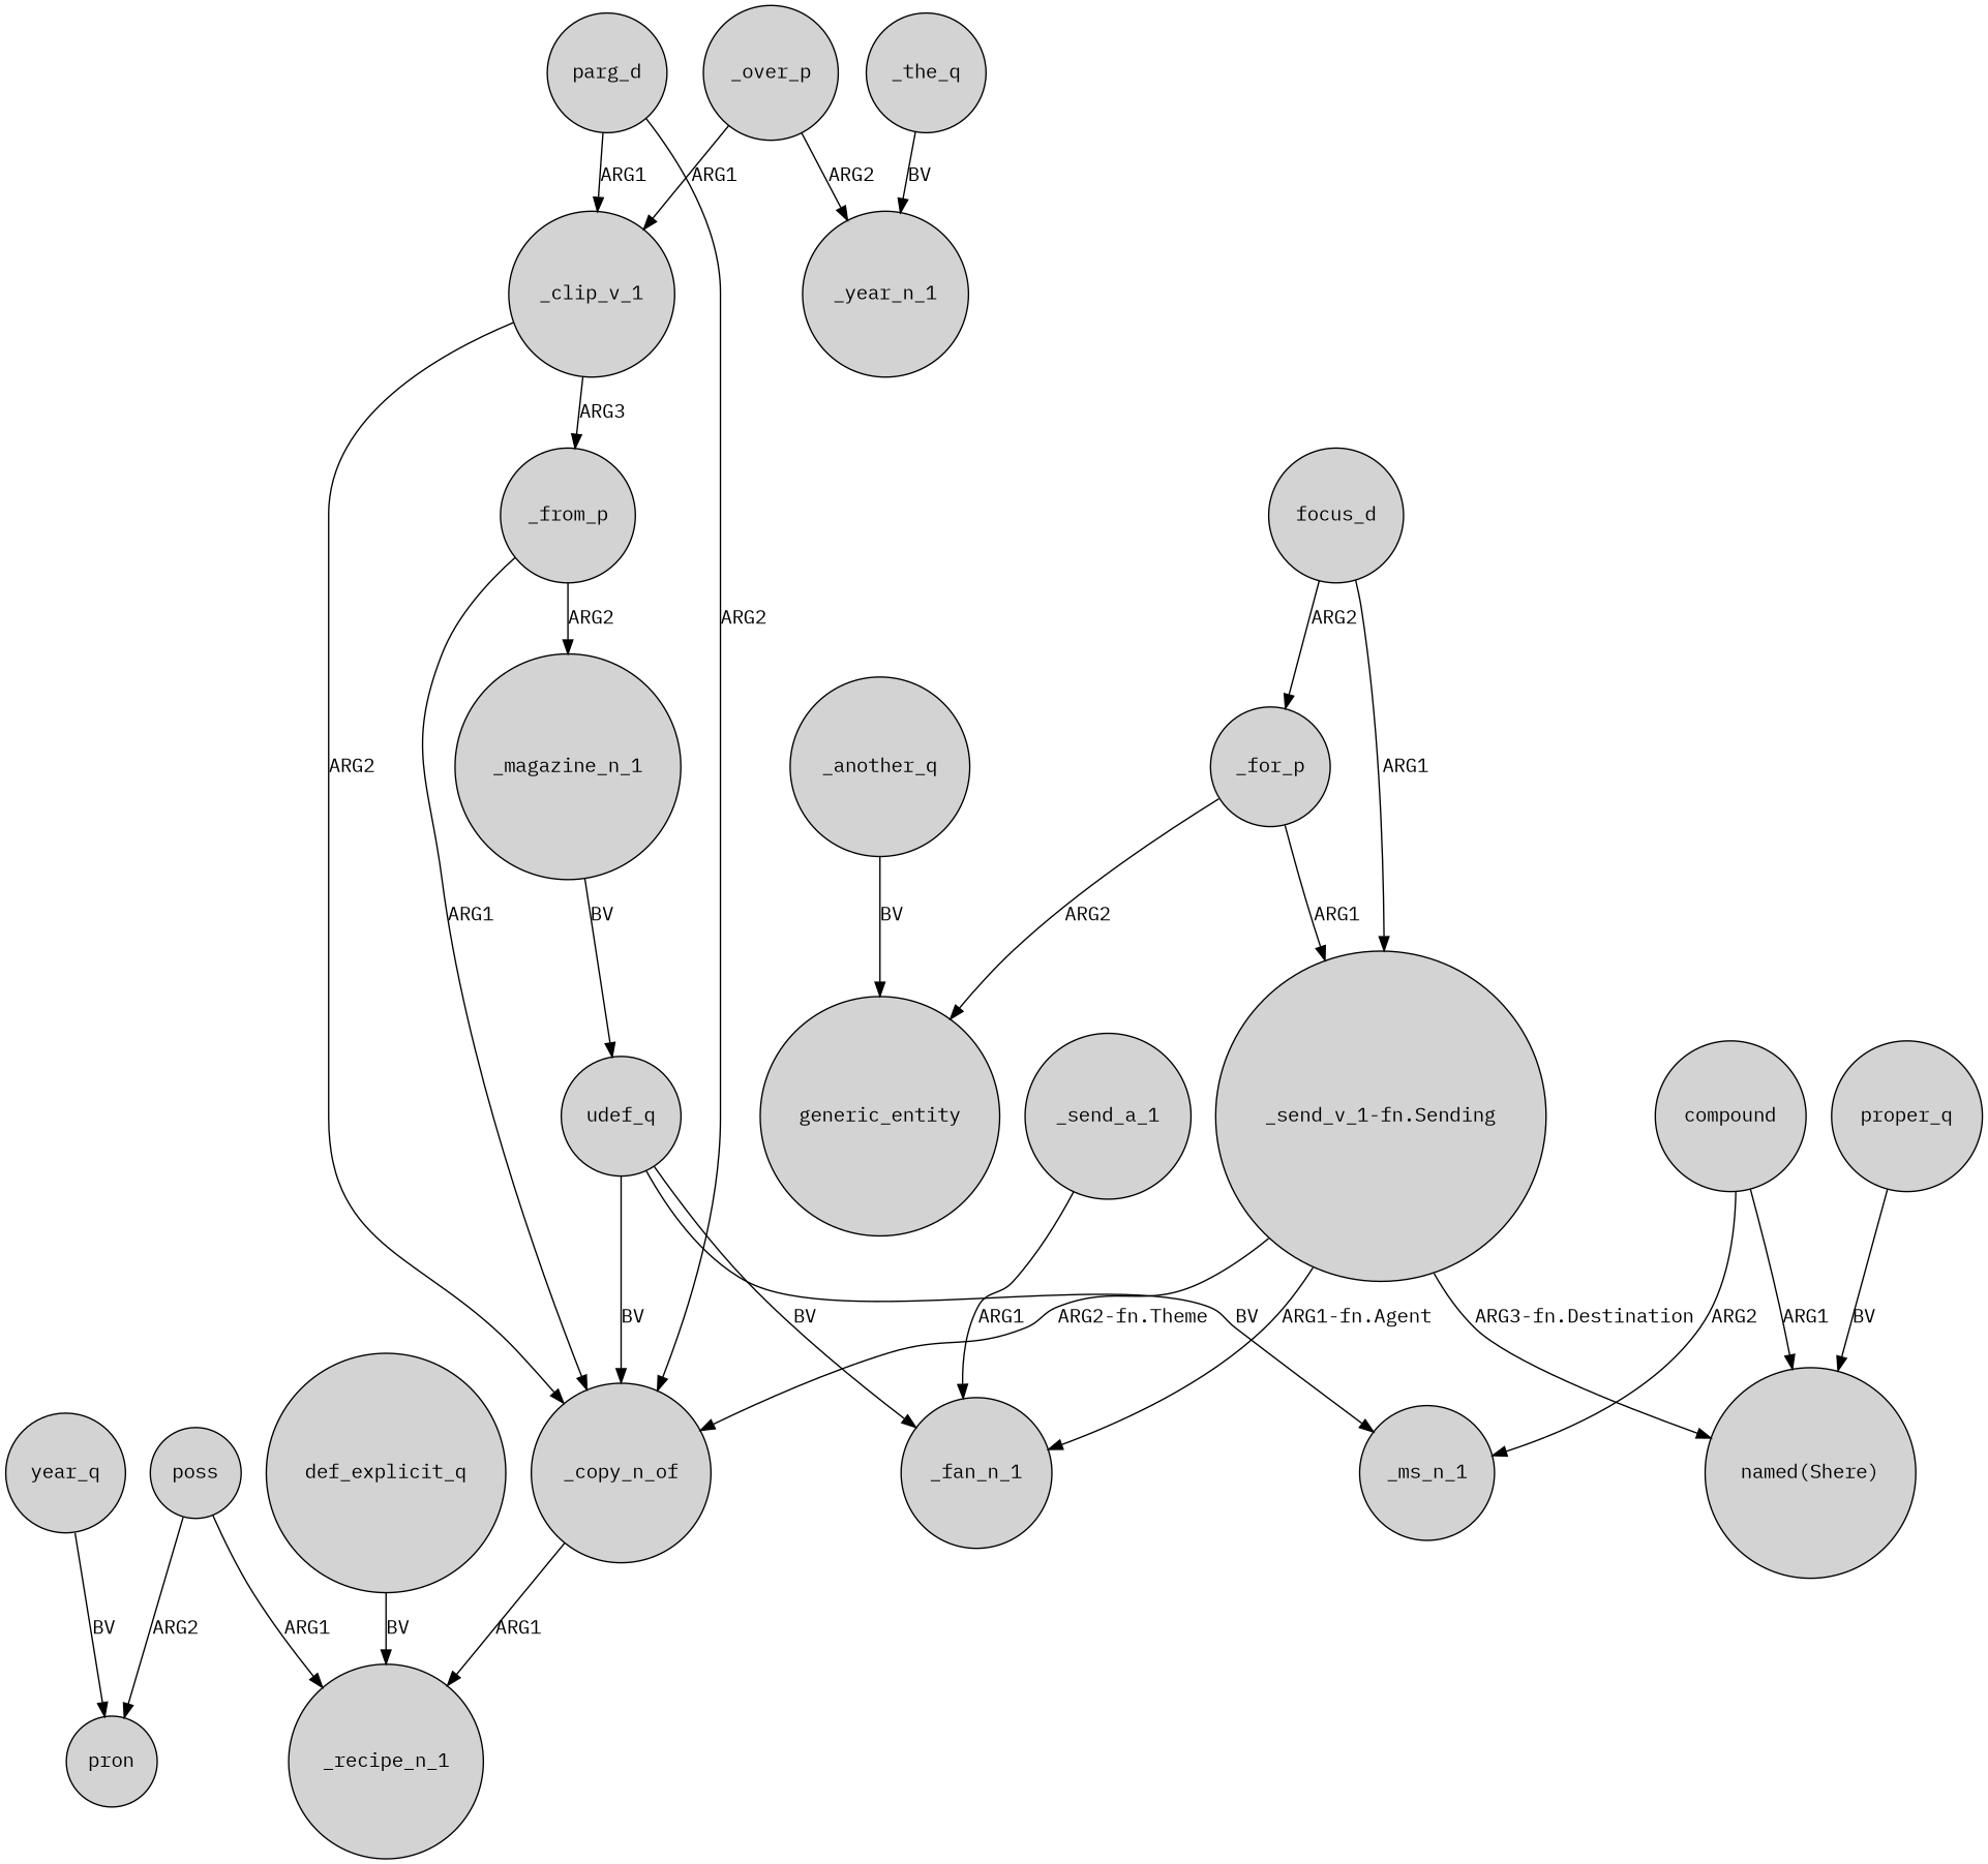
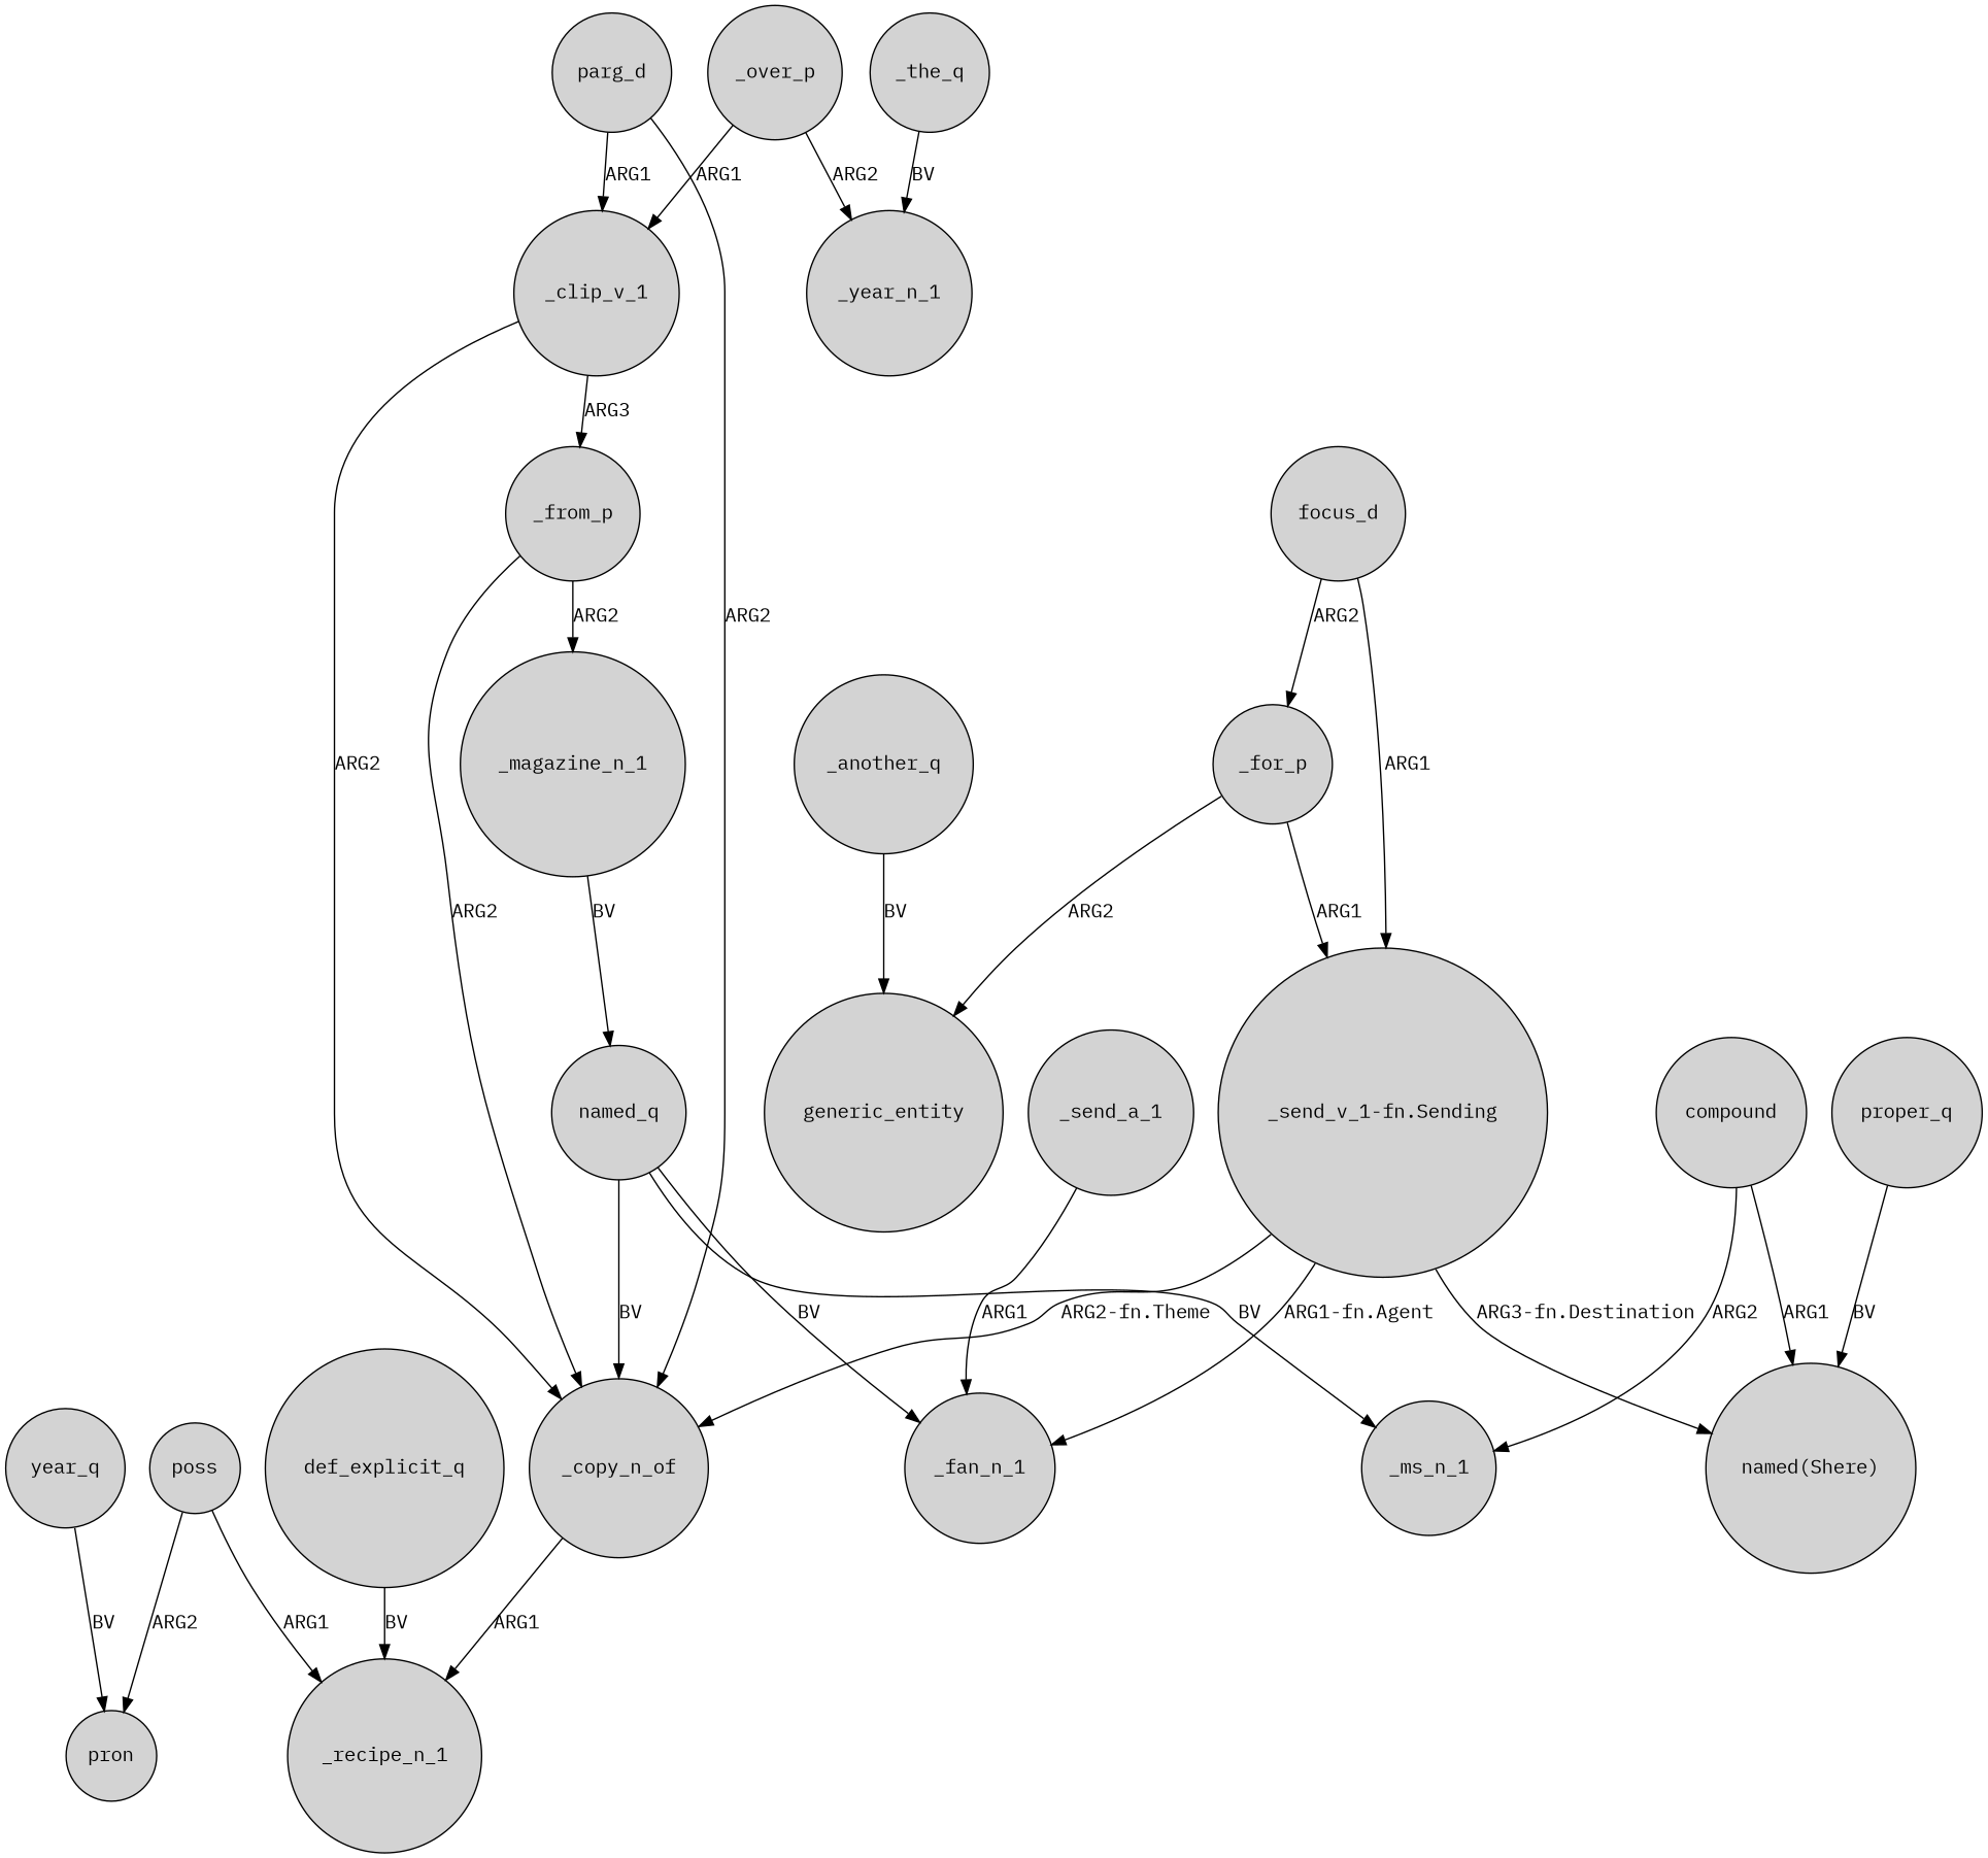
  digraph {
    fontname="IBM Plex Mono"
    node [fontname="IBM Plex Mono" shape=circle style=filled]
    edge [fontname="IBM Plex Mono"]
    poss
    pron
    _recipe_n_1
    _from_p
    _magazine_n_1
    _copy_n_of
-   udef_q
+   udef_q [label=named_q]
    compound
    "named(Shere)"
    _ms_n_1
    _clip_v_1
    _fan_n_1
    _for_p
    generic_entity
    "_send_v_1-fn.Sending"
    n16 [label=_send_a_1]
    focus_d
    _another_q
    n19 [label=year_q]
    def_explicit_q
    _over_p
    _year_n_1
    proper_q
    parg_d
    _the_q
    poss -> pron [label=ARG2]
    poss -> _recipe_n_1 [label=ARG1]
    _from_p -> _magazine_n_1 [label=ARG2]
-   _from_p -> _copy_n_of [label=ARG1]
+   _from_p -> _copy_n_of [label=ARG2]
    _magazine_n_1 -> udef_q [label=BV]
    _copy_n_of -> _recipe_n_1 [label=ARG1]
    udef_q -> _copy_n_of [label=BV]
    udef_q -> _ms_n_1 [label=BV]
    udef_q -> _fan_n_1 [label=BV]
    compound -> "named(Shere)" [label=ARG1]
    compound -> _ms_n_1 [label=ARG2]
    _clip_v_1 -> _from_p [label=ARG3]
    _clip_v_1 -> _copy_n_of [label=ARG2]
    _for_p -> generic_entity [label=ARG2]
    _for_p -> "_send_v_1-fn.Sending" [label=ARG1]
    "_send_v_1-fn.Sending" -> _copy_n_of [label="ARG2-fn.Theme"]
    "_send_v_1-fn.Sending" -> "named(Shere)" [label="ARG3-fn.Destination"]
    "_send_v_1-fn.Sending" -> _fan_n_1 [label="ARG1-fn.Agent"]
    n16 -> _fan_n_1 [label=ARG1]
    focus_d -> _for_p [label=ARG2]
    focus_d -> "_send_v_1-fn.Sending" [label=ARG1]
    _another_q -> generic_entity [label=BV]
    n19 -> pron [label=BV]
    def_explicit_q -> _recipe_n_1 [label=BV]
    _over_p -> _clip_v_1 [label=ARG1]
    _over_p -> _year_n_1 [label=ARG2]
    proper_q -> "named(Shere)" [label=BV]
    parg_d -> _copy_n_of [label=ARG2]
    parg_d -> _clip_v_1 [label=ARG1]
    _the_q -> _year_n_1 [label=BV]
  }
